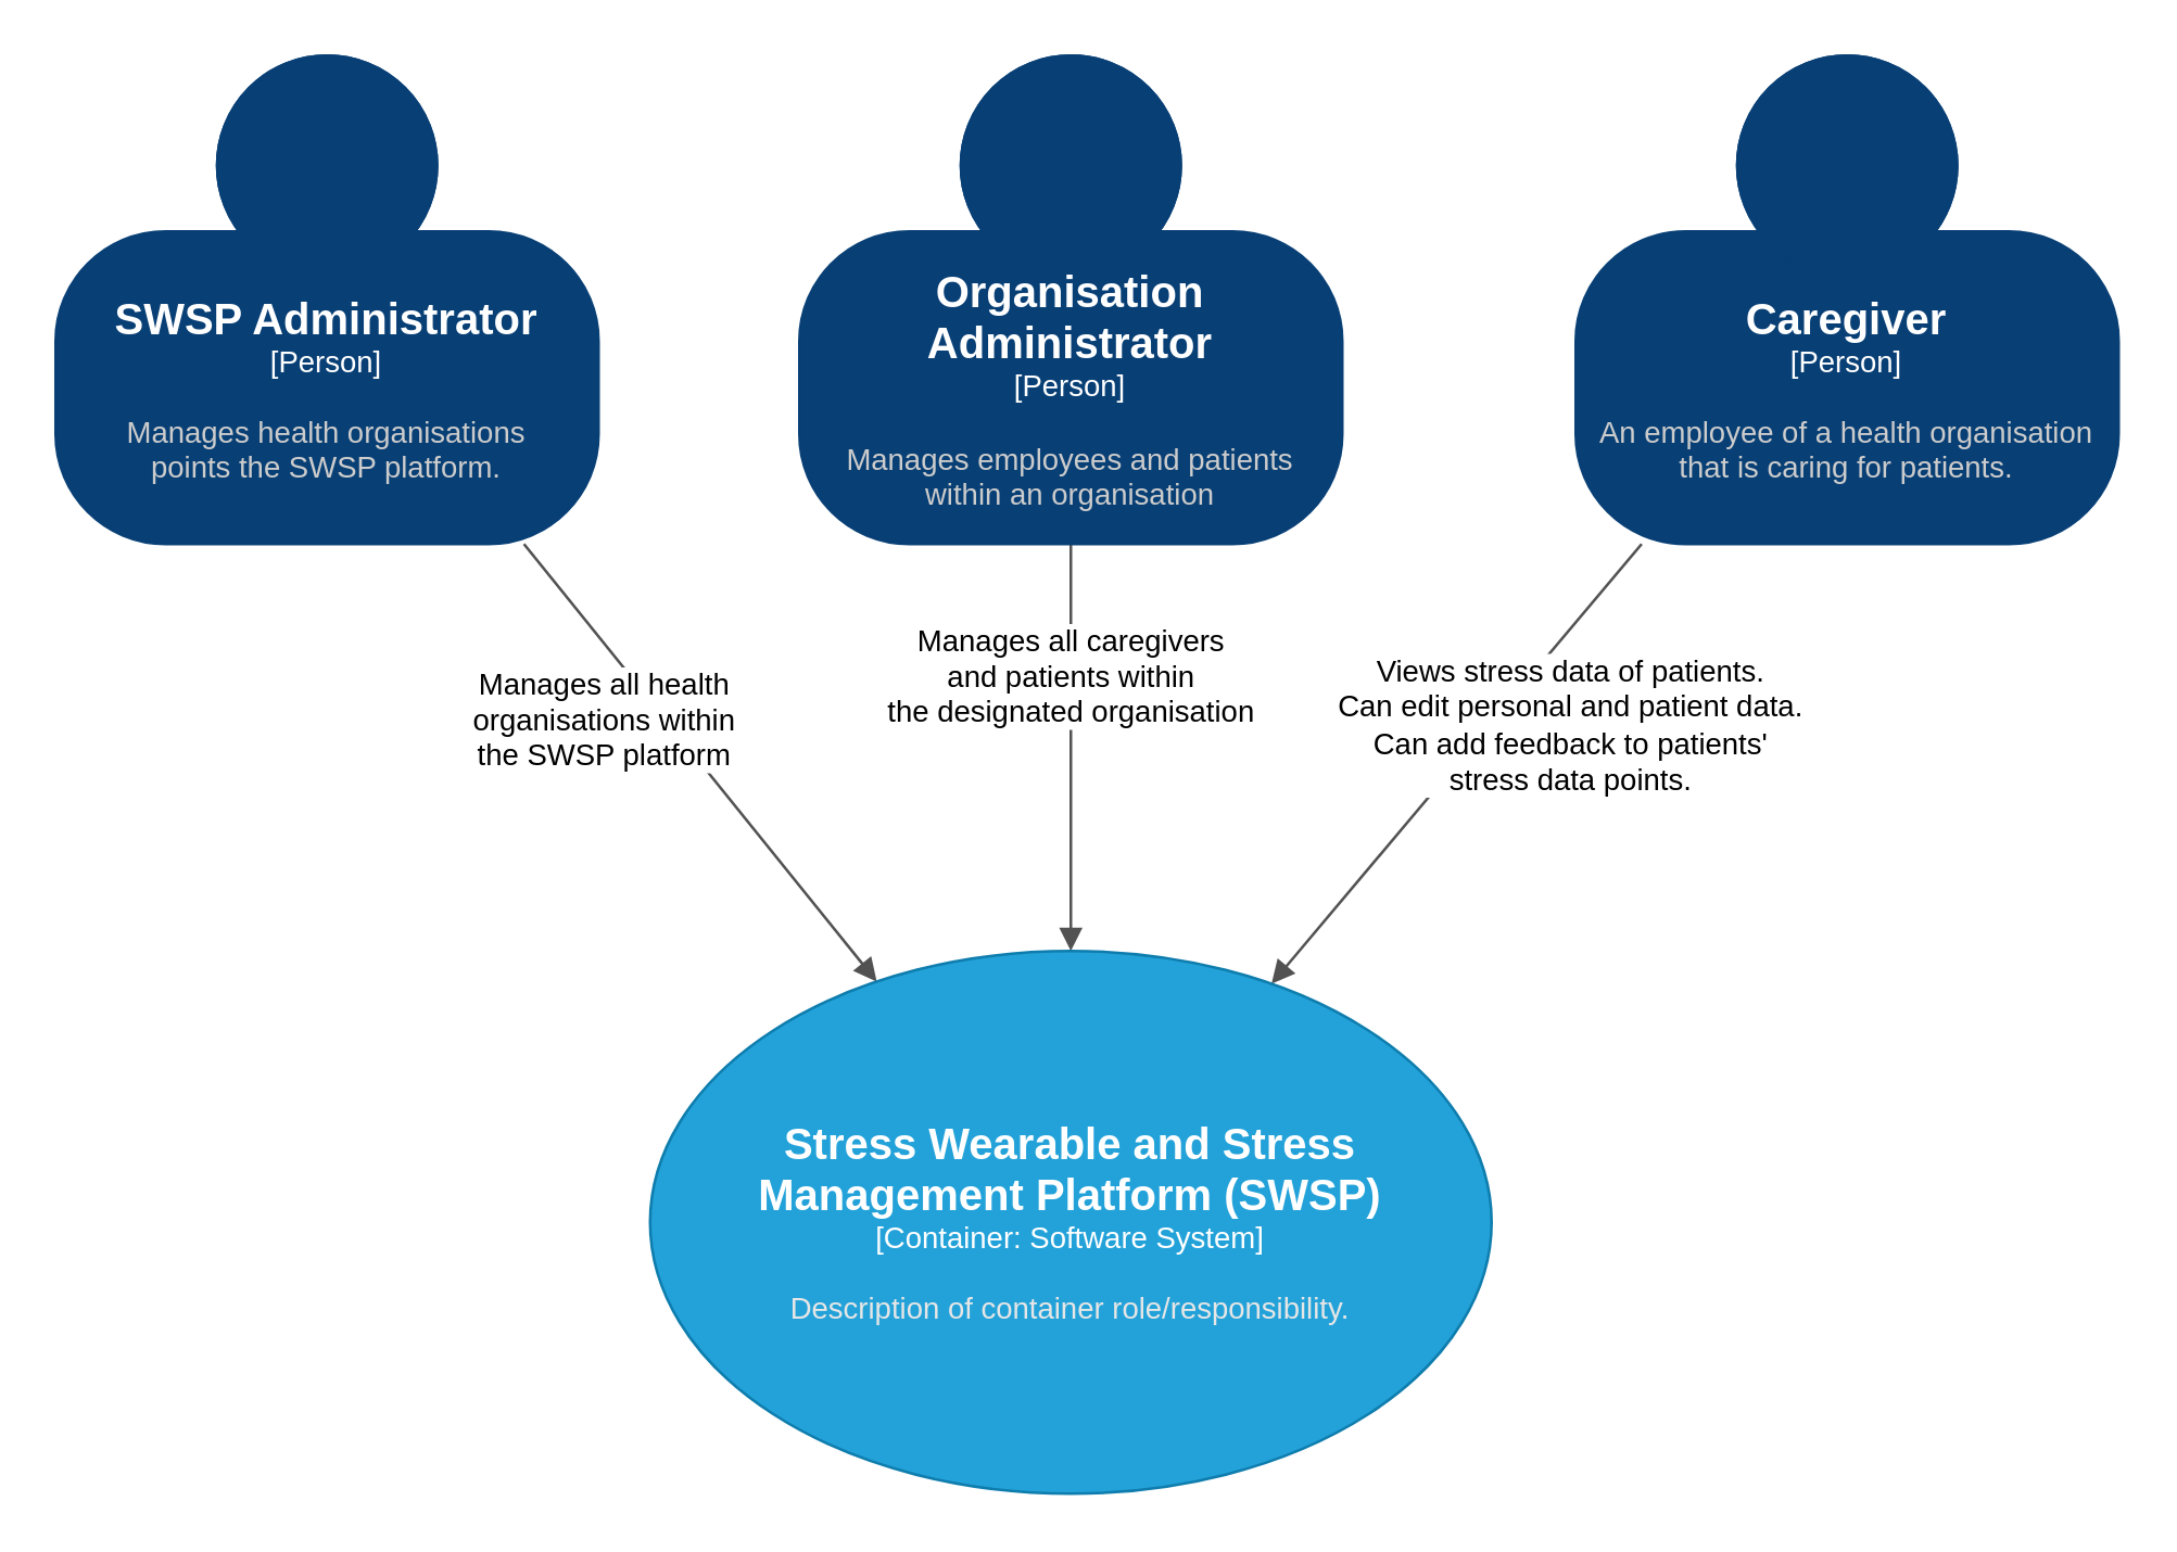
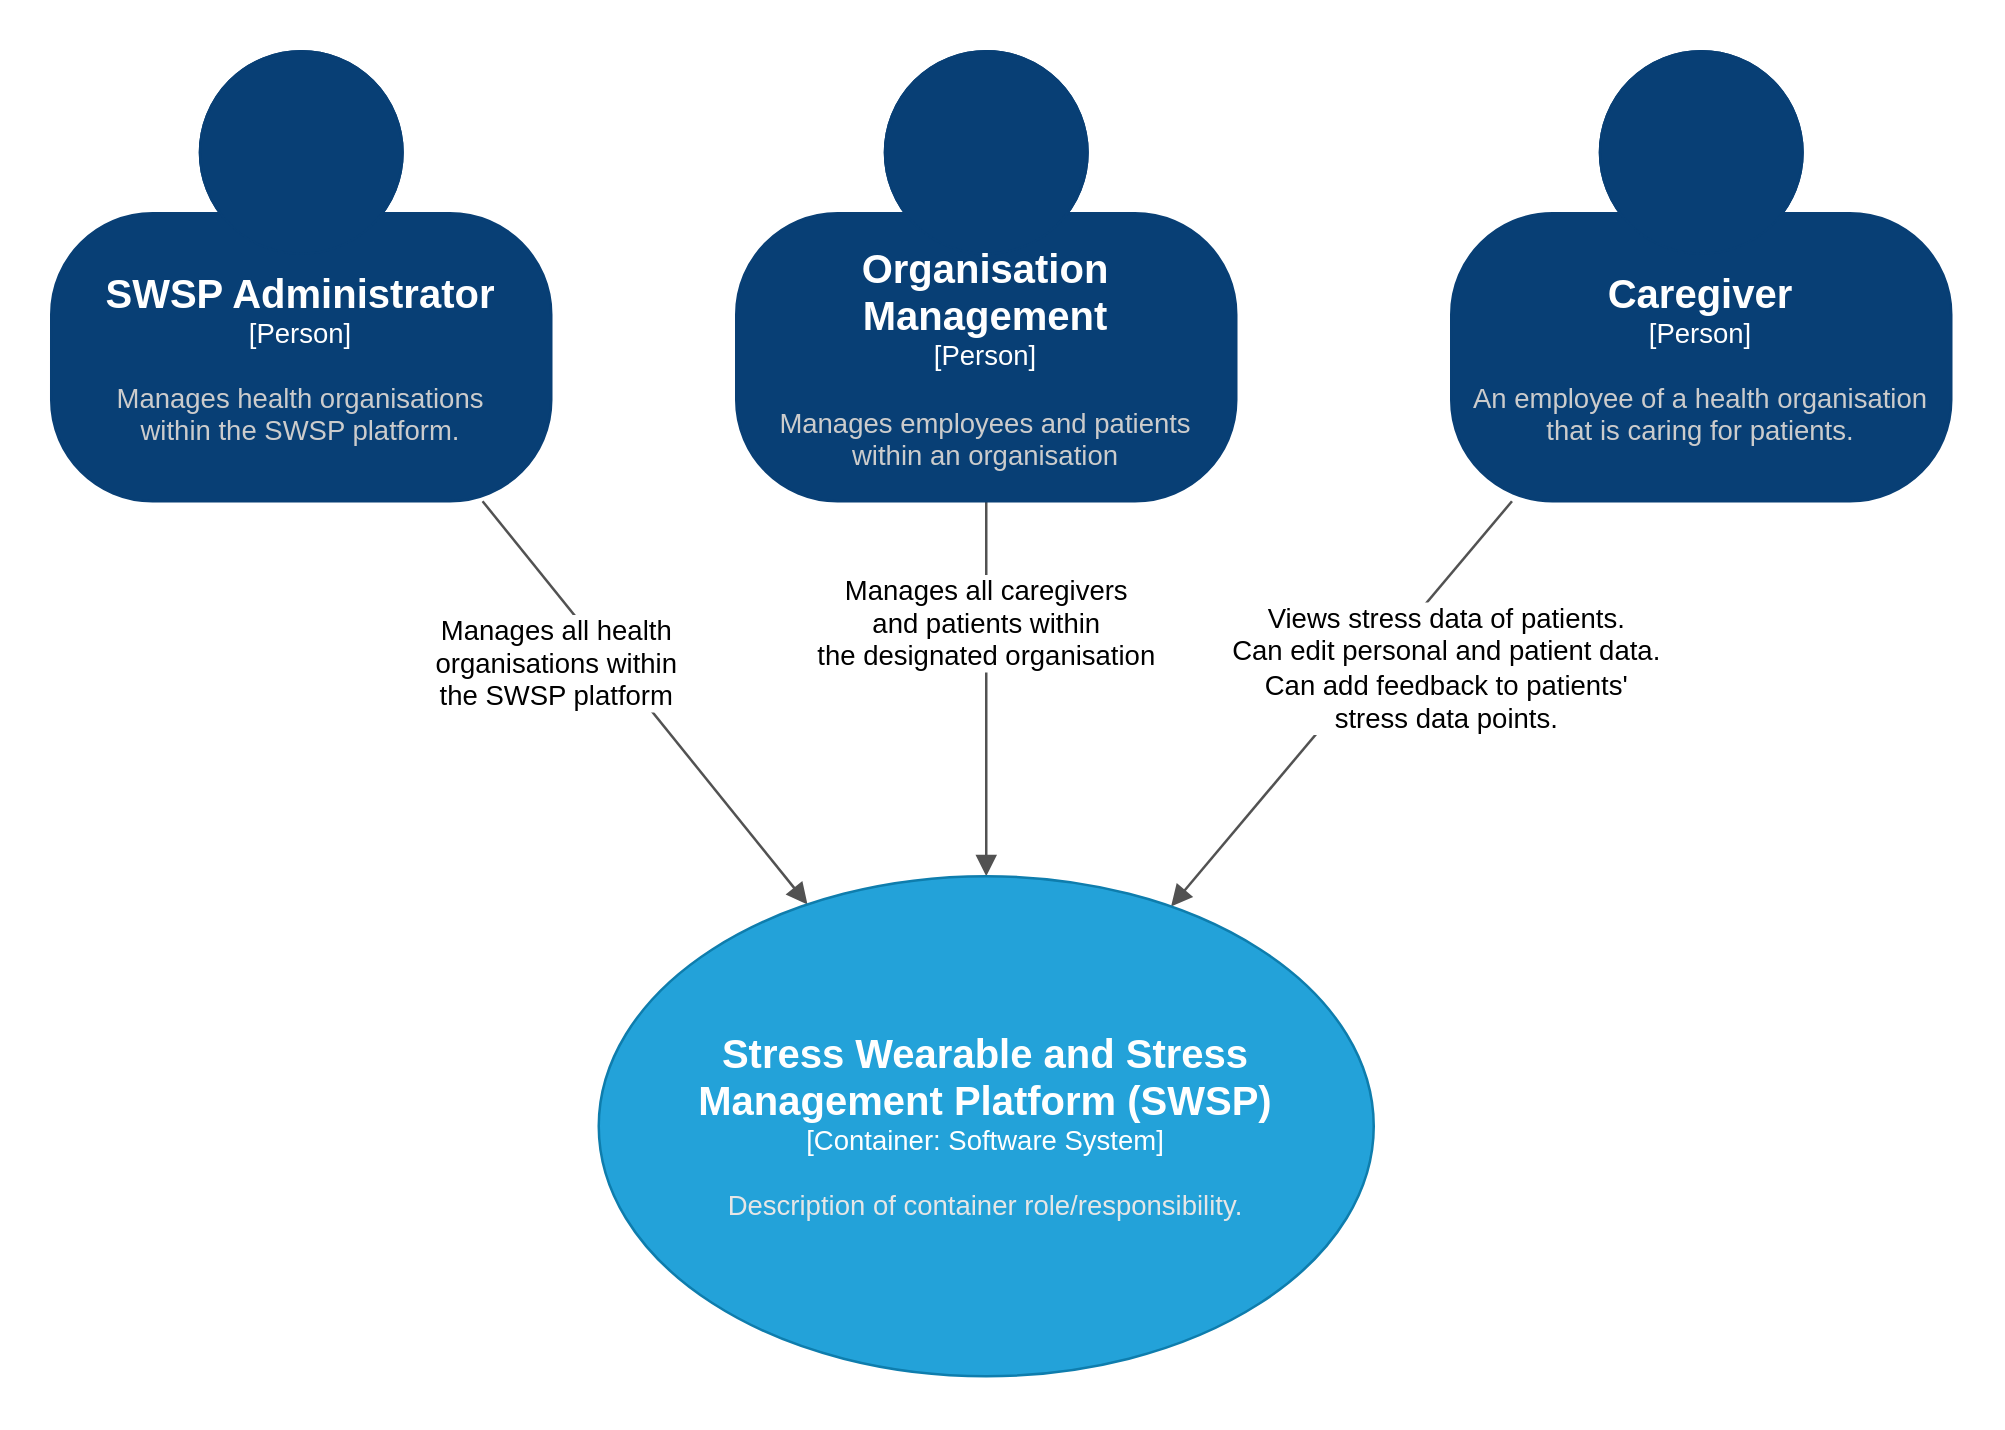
  <mxCell id="0" />
  <mxCell id="1" parent="0" />
  <mxCell id="2" style="rounded=0;orthogonalLoop=1;jettySize=auto;html=1;endArrow=block;endFill=1;strokeColor=#525252;" edge="1" parent="1" source="4" target="11"><mxGeometry relative="1" as="geometry" /></mxCell>
  <mxCell id="3" value="Manages all health &lt;br&gt;organisations&amp;nbsp;within &lt;br&gt;the SWSP platform" style="edgeLabel;html=1;align=center;verticalAlign=middle;resizable=0;points=[];" connectable="0" vertex="1" parent="2"><mxGeometry x="-0.317" y="-2" relative="1" as="geometry"><mxPoint x="-14" y="8" as="offset" /></mxGeometry></mxCell>
- <mxCell id="4" value="&lt;font style=&quot;font-size: 16px&quot;&gt;&lt;b&gt;SWSP Administrator&lt;/b&gt;&lt;/font&gt;&lt;div&gt;[Person]&lt;/div&gt;&lt;br&gt;&lt;div&gt;&lt;font style=&quot;font-size: 11px&quot;&gt;&lt;font color=&quot;#cccccc&quot;&gt;Manages health organisations &#10;points the SWSP platform.&lt;/font&gt;&lt;/div&gt;" style="html=1;fontSize=11;dashed=0;whiteSpace=wrap;fillColor=#083F75;strokeColor=#083F75;fontColor=#ffffff;shape=mxgraph.c4.person2;align=center;metaEdit=1;points=[[0.5,0,0],[1,0.5,0],[1,0.75,0],[0.75,1,0],[0.5,1,0],[0.25,1,0],[0,0.75,0],[0,0.5,0]];resizable=0;" vertex="1" parent="1"><mxGeometry x="20" y="20" width="200" height="180" as="geometry" /></mxCell>
+ <mxCell id="4" value="&lt;font style=&quot;font-size: 16px&quot;&gt;&lt;b&gt;SWSP Administrator&lt;/b&gt;&lt;/font&gt;&lt;div&gt;[Person]&lt;/div&gt;&lt;br&gt;&lt;div&gt;&lt;font style=&quot;font-size: 11px&quot;&gt;&lt;font color=&quot;#cccccc&quot;&gt;Manages health organisations &#10;within the SWSP platform.&lt;/font&gt;&lt;/div&gt;" style="html=1;fontSize=11;dashed=0;whiteSpace=wrap;fillColor=#083F75;strokeColor=#083F75;fontColor=#ffffff;shape=mxgraph.c4.person2;align=center;metaEdit=1;points=[[0.5,0,0],[1,0.5,0],[1,0.75,0],[0.75,1,0],[0.5,1,0],[0.25,1,0],[0,0.75,0],[0,0.5,0]];resizable=0;" vertex="1" parent="1"><mxGeometry x="20" y="20" width="200" height="180" as="geometry" /></mxCell>
  <mxCell id="5" style="edgeStyle=none;rounded=0;orthogonalLoop=1;jettySize=auto;html=1;strokeColor=#525252;endArrow=block;endFill=1;" edge="1" parent="1" source="7" target="11"><mxGeometry relative="1" as="geometry" /></mxCell>
  <mxCell id="6" value="Manages all caregivers&lt;br&gt;and patients within&lt;br&gt;the designated organisation" style="edgeLabel;html=1;align=center;verticalAlign=middle;resizable=0;points=[];" connectable="0" vertex="1" parent="5"><mxGeometry x="-0.362" y="-1" relative="1" as="geometry"><mxPoint as="offset" /></mxGeometry></mxCell>
- <mxCell id="7" value="&lt;font style=&quot;font-size: 16px&quot;&gt;&lt;b&gt;Organisation Administrator&lt;/b&gt;&lt;/font&gt;&lt;div&gt;[Person]&lt;/div&gt;&lt;br&gt;&lt;div&gt;&lt;font style=&quot;font-size: 11px&quot;&gt;&lt;font color=&quot;#cccccc&quot;&gt;Manages employees and patients&#10;within an organisation&lt;/font&gt;&lt;/div&gt;" style="html=1;fontSize=11;dashed=0;whiteSpace=wrap;fillColor=#083F75;strokeColor=#083F75;fontColor=#ffffff;shape=mxgraph.c4.person2;align=center;metaEdit=1;points=[[0.5,0,0],[1,0.5,0],[1,0.75,0],[0.75,1,0],[0.5,1,0],[0.25,1,0],[0,0.75,0],[0,0.5,0]];resizable=0;" vertex="1" parent="1"><mxGeometry x="294" y="20" width="200" height="180" as="geometry" /></mxCell>
+ <mxCell id="7" value="&lt;font style=&quot;font-size: 16px&quot;&gt;&lt;b&gt;Organisation Management&lt;/b&gt;&lt;/font&gt;&lt;div&gt;[Person]&lt;/div&gt;&lt;br&gt;&lt;div&gt;&lt;font style=&quot;font-size: 11px&quot;&gt;&lt;font color=&quot;#cccccc&quot;&gt;Manages employees and patients&#10;within an organisation&lt;/font&gt;&lt;/div&gt;" style="html=1;fontSize=11;dashed=0;whiteSpace=wrap;fillColor=#083F75;strokeColor=#083F75;fontColor=#ffffff;shape=mxgraph.c4.person2;align=center;metaEdit=1;points=[[0.5,0,0],[1,0.5,0],[1,0.75,0],[0.75,1,0],[0.5,1,0],[0.25,1,0],[0,0.75,0],[0,0.5,0]];resizable=0;" vertex="1" parent="1"><mxGeometry x="294" y="20" width="200" height="180" as="geometry" /></mxCell>
  <mxCell id="8" style="edgeStyle=none;rounded=0;orthogonalLoop=1;jettySize=auto;html=1;strokeColor=#525252;endArrow=block;endFill=1;" edge="1" parent="1" source="10" target="11"><mxGeometry relative="1" as="geometry" /></mxCell>
  <mxCell id="9" value="Views stress data of patients.&lt;br&gt;Can edit personal and patient data.&lt;br&gt;Can add feedback to patients'&lt;br&gt;stress data points." style="edgeLabel;html=1;align=center;verticalAlign=middle;resizable=0;points=[];" connectable="0" vertex="1" parent="8"><mxGeometry x="-0.219" y="-1" relative="1" as="geometry"><mxPoint x="27" y="4" as="offset" /></mxGeometry></mxCell>
  <mxCell id="10" value="&lt;font style=&quot;font-size: 16px&quot;&gt;&lt;b&gt;Caregiver&lt;/b&gt;&lt;/font&gt;&lt;div&gt;[Person]&lt;/div&gt;&lt;br&gt;&lt;div&gt;&lt;font style=&quot;font-size: 11px&quot;&gt;&lt;font color=&quot;#cccccc&quot;&gt;An employee of a health organisation that is caring for patients.&lt;/font&gt;&lt;/div&gt;" style="html=1;fontSize=11;dashed=0;whiteSpace=wrap;fillColor=#083F75;strokeColor=#083F75;fontColor=#ffffff;shape=mxgraph.c4.person2;align=center;metaEdit=1;points=[[0.5,0,0],[1,0.5,0],[1,0.75,0],[0.75,1,0],[0.5,1,0],[0.25,1,0],[0,0.75,0],[0,0.5,0]];resizable=0;" vertex="1" parent="1"><mxGeometry x="580" y="20" width="200" height="180" as="geometry" /></mxCell>
  <mxCell id="11" value="&lt;font style=&quot;font-size: 16px&quot;&gt;&lt;b&gt;Stress Wearable and Stress Management Platform (SWSP)&lt;/b&gt;&lt;/font&gt;&lt;div&gt;[Container: Software System]&lt;/div&gt;&lt;br&gt;&lt;div&gt;&lt;font style=&quot;font-size: 11px&quot;&gt;&lt;font color=&quot;#E6E6E6&quot;&gt;Description of container role/responsibility.&lt;/font&gt;&lt;/div&gt;" style="ellipse;whiteSpace=wrap;html=1;fontSize=11;labelBackgroundColor=none;fillColor=#23A2D9;fontColor=#ffffff;align=center;arcSize=10;strokeColor=#0E7DAD;metaEdit=1;resizable=1;points=[[0.25,0,0],[0.5,0,0],[0.75,0,0],[1,0.25,0],[1,0.5,0],[1,0.75,0],[0.75,1,0],[0.5,1,0],[0.25,1,0],[0,0.75,0],[0,0.5,0],[0,0.25,0]];imageWidth=36;imageHeight=36;container=0;autosize=0;fixedWidth=1;resizeHeight=1;resizeWidth=1;" vertex="1" parent="1"><mxGeometry x="239" y="350" width="310" height="200" as="geometry" /></mxCell>
